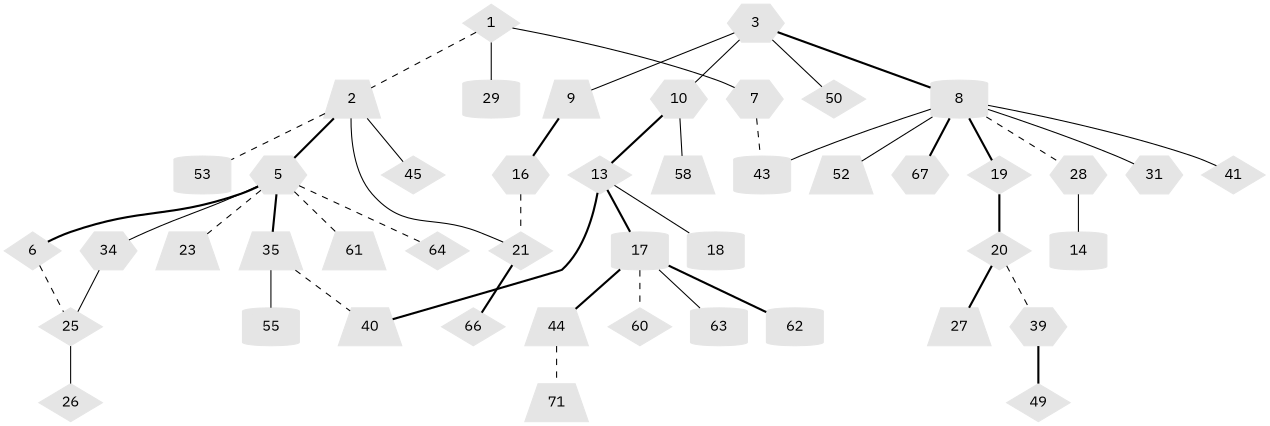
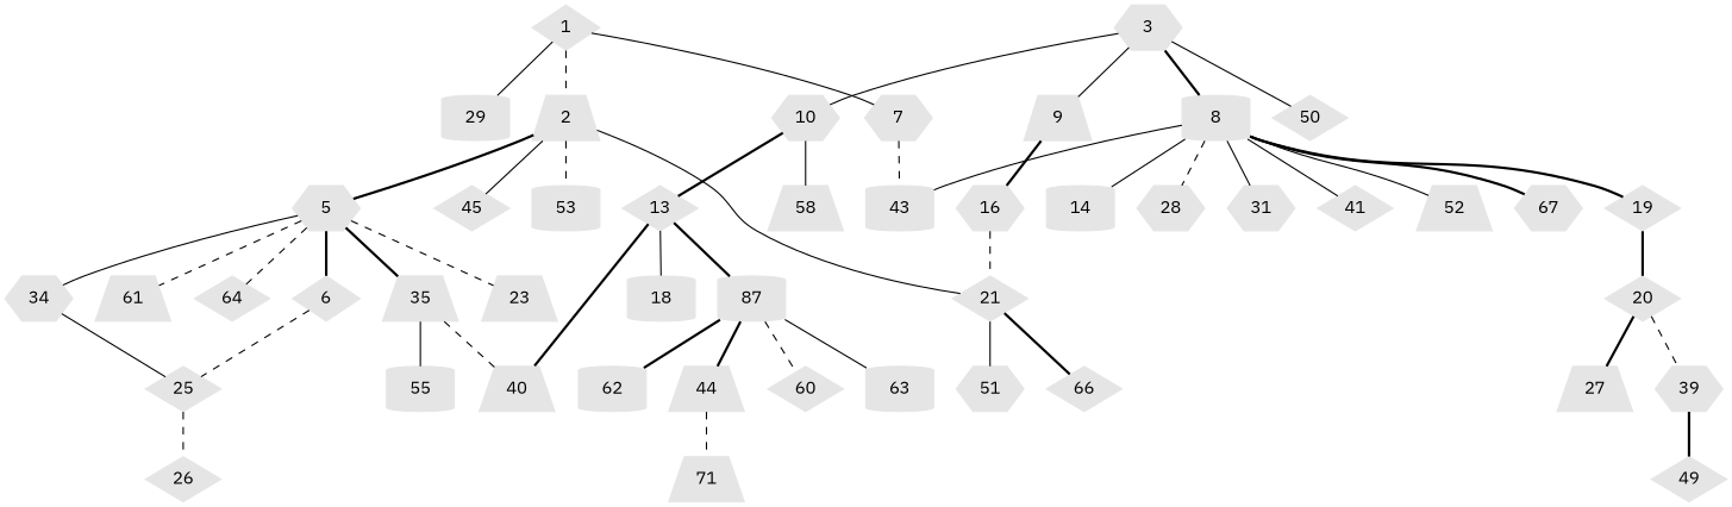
  graph {
    fontname="IBM Plex Sans"
    node [color=gray90 fontname="IBM Plex Sans" shape=diamond style=filled]
    edge [fontname="IBM Plex Sans" style=solid]
    1 [super="+4"]
    2 [shape=trapezium super="+12"]
    7 [shape=hexagon]
    29 [shape=cylinder]
    5 [shape=hexagon super="+30"]
    21 [super="+22"]
    45
    53 [shape=cylinder]
    43 [shape=cylinder super="+57"]
    3 [shape=hexagon super="+50"]
    8 [shape=cylinder super="+15"]
    9 [shape=trapezium super="+46"]
    10 [shape=hexagon super="+62"]
    n14 [label=50 super="+65"]
    6
    23 [shape=trapezium]
    34 [shape=hexagon super="+59"]
    35 [shape=trapezium super="+36"]
    61 [shape=trapezium]
    64 [super="+69"]
+   51 [shape=hexagon]
    66
    14 [shape=cylinder super="+37"]
    19 [super="+70"]
    28 [shape=hexagon]
    31 [shape=hexagon super="+56"]
    41
    52 [shape=trapezium]
    67 [shape=hexagon]
    16 [shape=hexagon]
    13
    58 [shape=trapezium]
    25 [super="+42"]
    40 [shape=trapezium]
    55 [shape=cylinder]
    26
    20 [super="+48"]
-   17 [shape=cylinder super="+33"]
+   17 [shape=cylinder super="+33" label=87]
    18 [shape=cylinder super="+32"]
    44 [shape=trapezium]
    60
    63 [shape=cylinder]
    n43 [label=62 shape=cylinder]
    71 [shape=trapezium]
    27 [shape=trapezium]
    39 [shape=hexagon super="+47"]
    49
    1 -- 2 [style=dashed]
    1 -- 7
    1 -- 29
    2 -- 5 [style=bold]
    2 -- 21
    2 -- 45
    2 -- 53 [style=dashed]
    7 -- 43 [style=dashed]
    5 -- 6 [style=bold]
    5 -- 23 [style=dashed]
    5 -- 34
    5 -- 35 [style=bold]
    5 -- 61 [style=dashed]
    5 -- 64 [style=dashed]
+   21 -- 51
    21 -- 66 [style=bold]
    3 -- 8 [style=bold]
    3 -- 9
    3 -- 10
    3 -- n14
    8 -- 43
-   28 -- 14
+   8 -- 14
    8 -- 19 [style=bold]
    8 -- 28 [style=dashed]
    8 -- 31
    8 -- 41
    8 -- 52
    8 -- 67 [style=bold]
    9 -- 16 [style=bold]
    10 -- 13 [style=bold]
    10 -- 58
    6 -- 25 [style=dashed]
    34 -- 25
    35 -- 40 [style=dashed]
    35 -- 55
    19 -- 20 [style=bold]
    16 -- 21 [style=dashed]
    13 -- 40 [style=bold]
    13 -- 17 [style=bold]
    13 -- 18
-   25 -- 26
+   25 -- 26 [style=dashed]
    20 -- 27 [style=bold]
    20 -- 39 [style=dashed]
    17 -- 44 [style=bold]
    17 -- 60 [style=dashed]
    17 -- 63
    17 -- n43 [style=bold]
    44 -- 71 [style=dashed]
    39 -- 49 [style=bold]
  }
